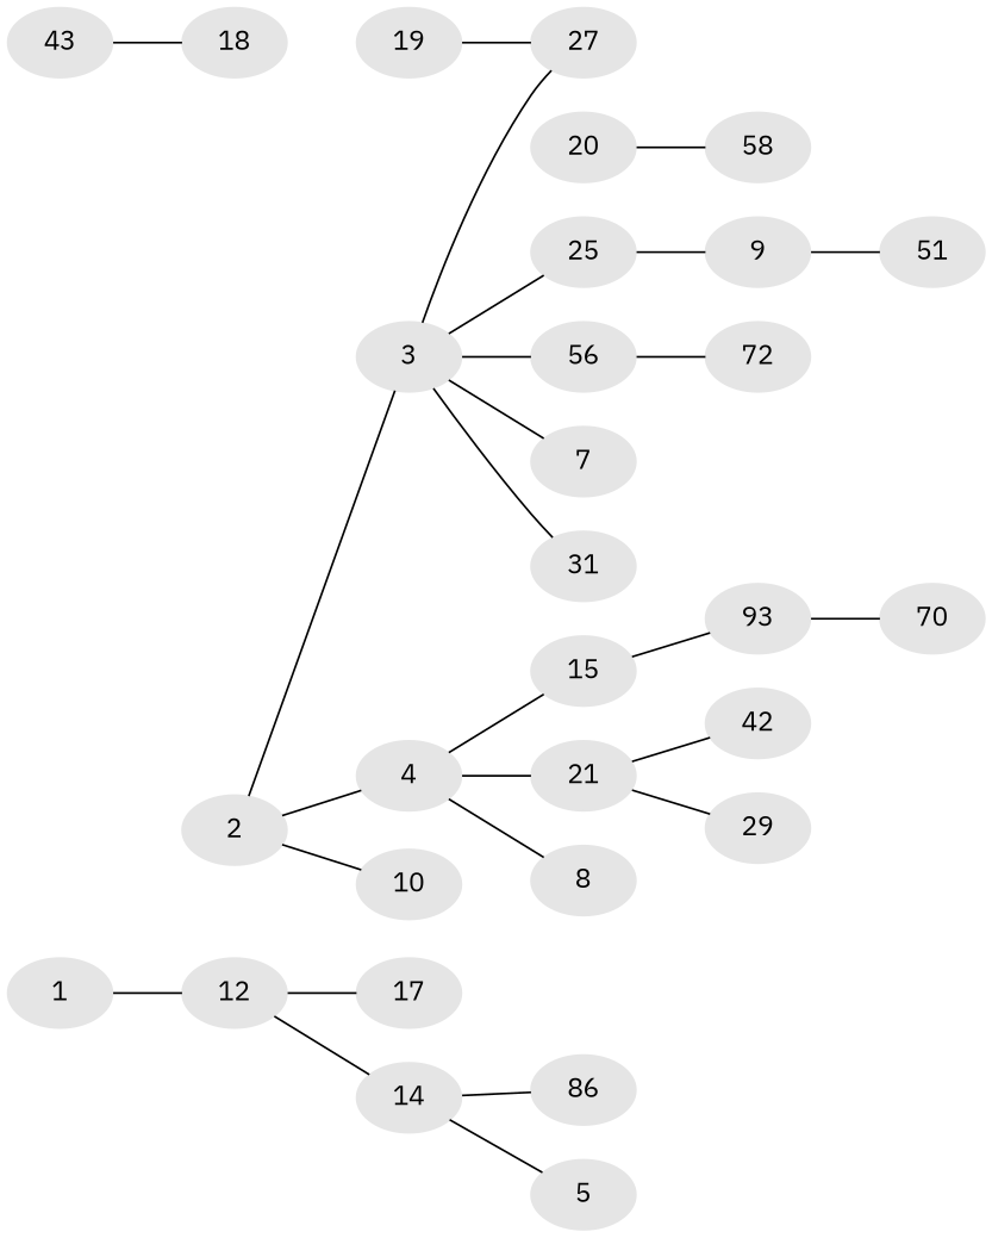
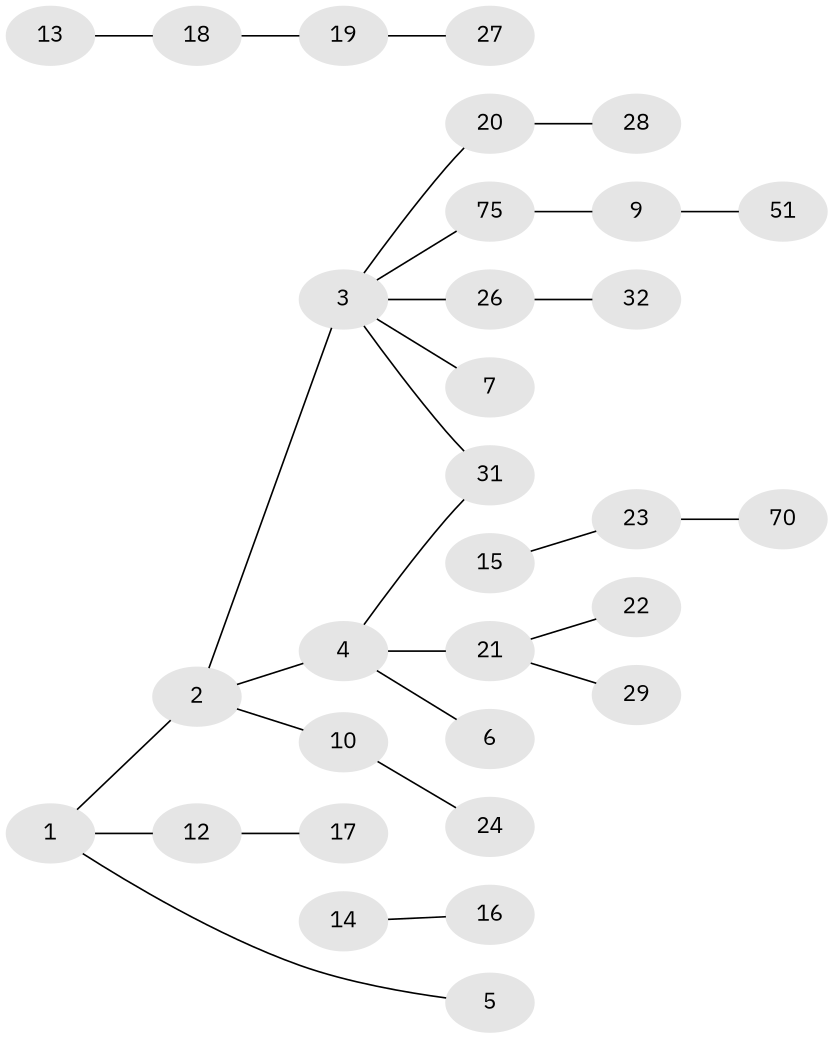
  graph {
    fontname="IBM Plex Sans"
    rankdir=LR
    node [color=gray90 fontname="IBM Plex Sans" style=filled]
    edge [fontname="IBM Plex Sans" weight=1.0]
    1
    2
    5
    12
    3
    4
    10
    14
    17
    7
    20
-   25
-   26 [label=56]
+   25 [label=75]
+   26
    31
-   8
+   8 [label=6]
    15
    21
+   24
    n19 [label=51]
    9
-   28 [label=58]
-   32 [label=72]
-   23 [label=93]
-   22 [label=42]
+   28
+   32
+   23
+   22
    29
-   13 [label=43]
+   13
    18
-   16 [label=86]
+   16
    19
    n30 [label=70]
    27
-   14 -- 5
+   1 -- 2
+   1 -- 5
    1 -- 12
    2 -- 3
    2 -- 4
    2 -- 10
-   12 -- 14
    12 -- 17 [weight=3.0]
    3 -- 7
-   3 -- 27
+   3 -- 20
    3 -- 25
    3 -- 26
    3 -- 31
    4 -- 8
-   4 -- 15
+   4 -- 31
    4 -- 21
+   10 -- 24
    14 -- 16
    20 -- 28
    25 -- 9
    26 -- 32
    15 -- 23
    21 -- 22
    21 -- 29 [weight=2.0]
    9 -- n19 [weight=4.0]
    23 -- n30
    13 -- 18
+   18 -- 19
    19 -- 27
  }
